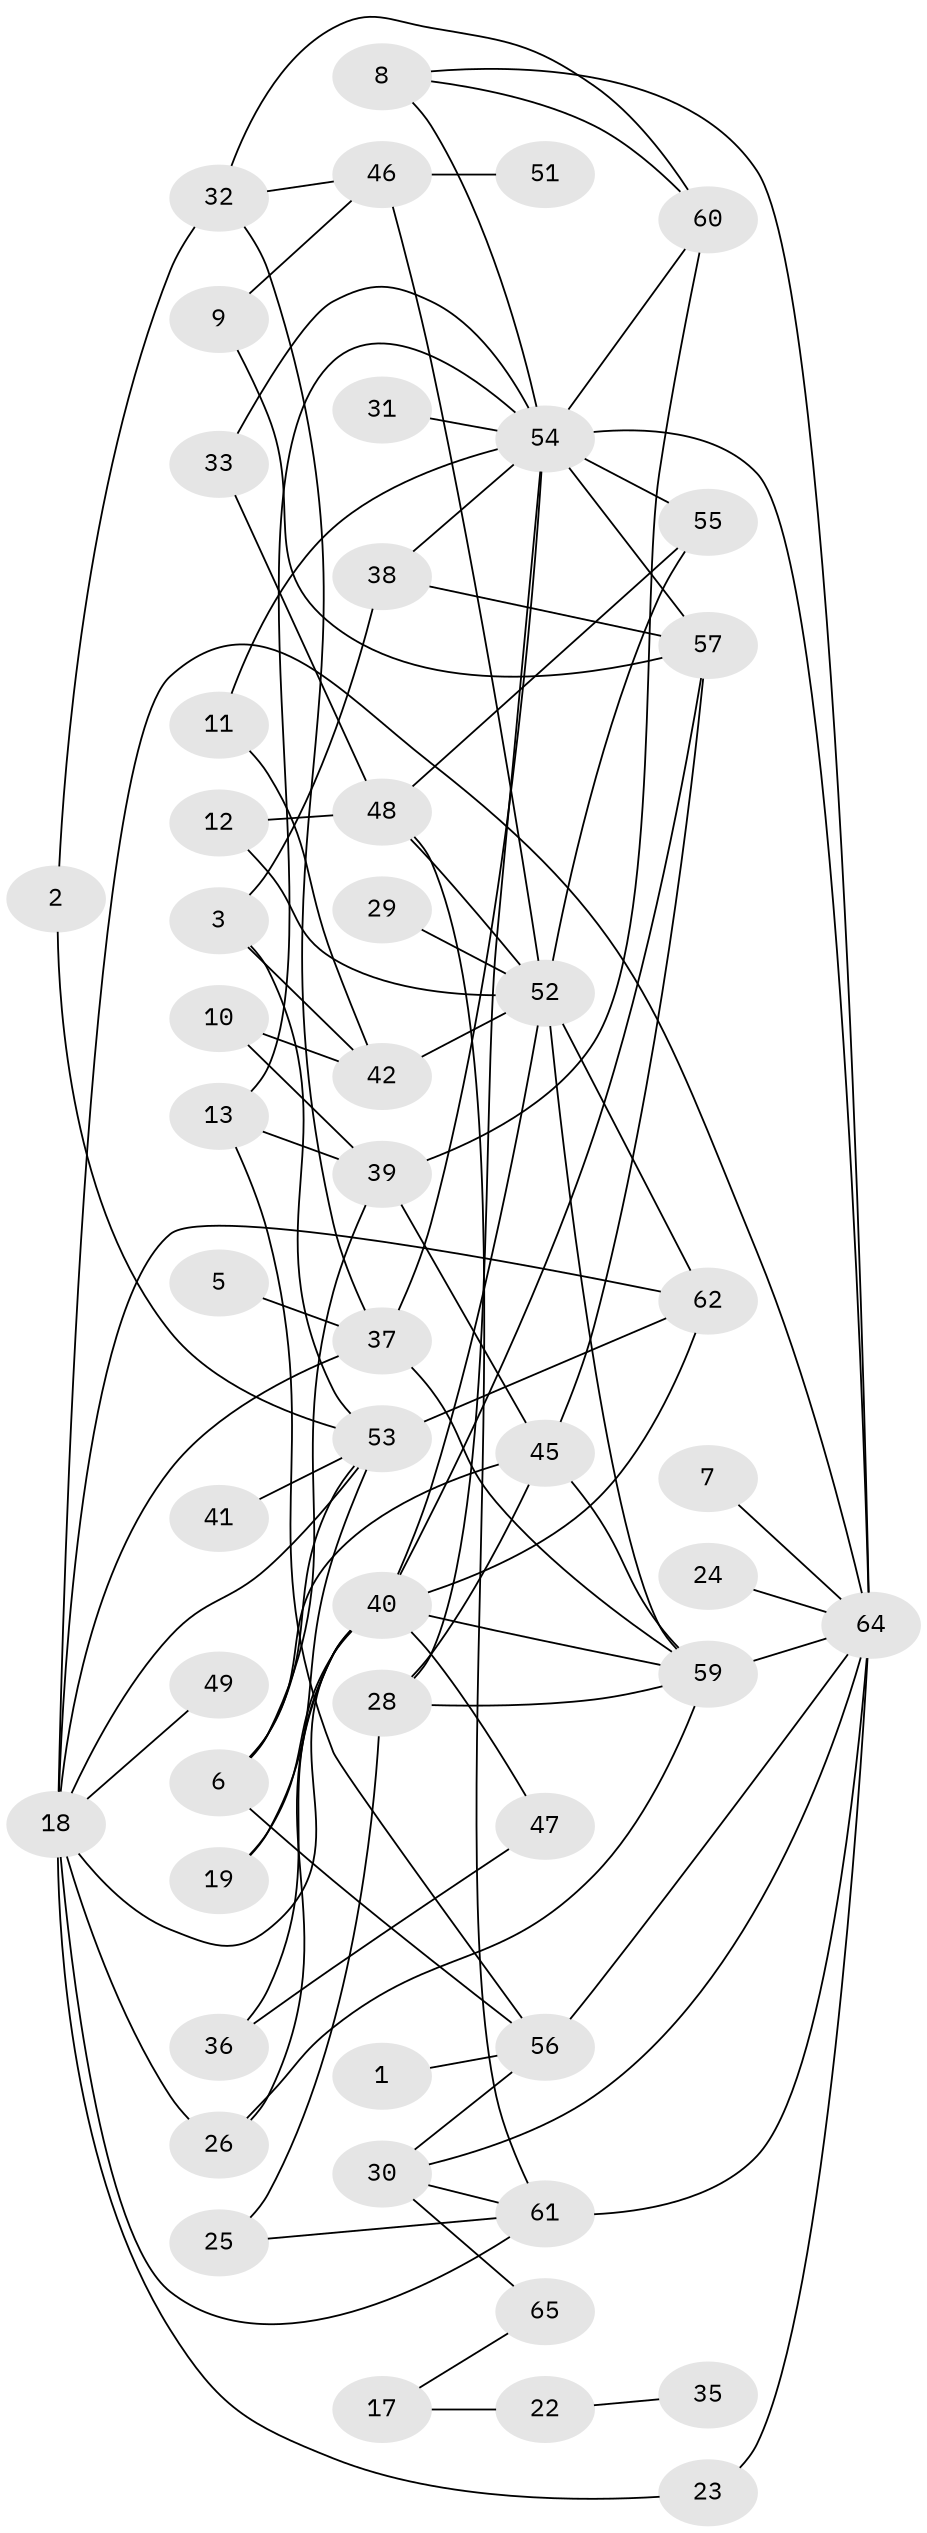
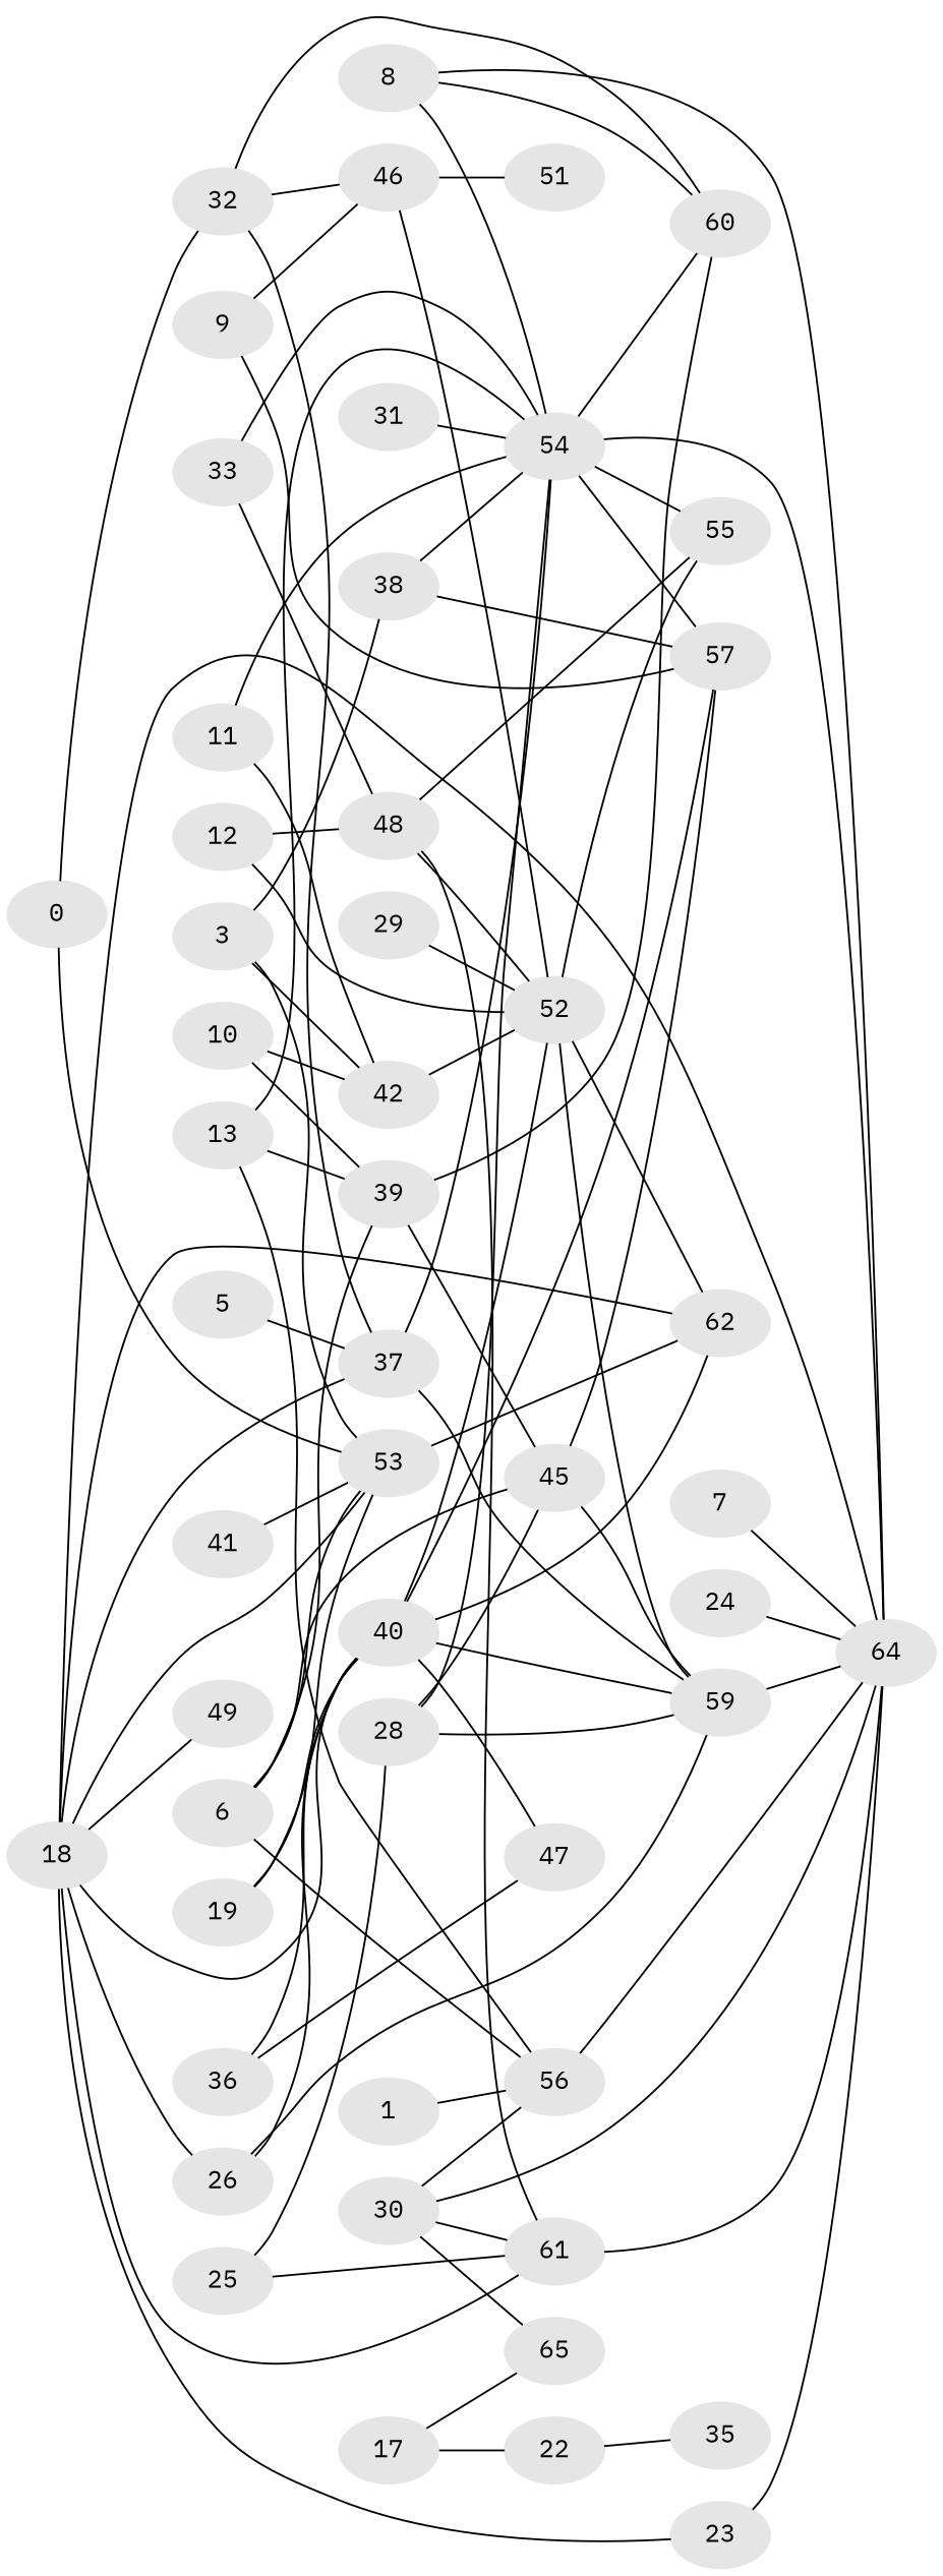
  graph {
    fontname="IBM Plex Mono"
    rankdir=LR
    node [color=gray90 fontname="IBM Plex Mono" style=filled]
    edge [fontname="IBM Plex Mono" weight=1.0]
    1
    56
    64
-   2
+   2 [label=0]
    32
    53
    37
    60
    46
    62
    3
    38
    42
    54
    57
    52
    5
    59
    6
    39
    45
    7
    8
    55
    9
    51
    10
    11
    12
    48
    61
    13
    17
    22
    65
    35
    18
    23
    26
    40
    49
    47
    19
    24
    25
    28
    29
    30
    31
    33
    36
    41
    1 -- 56
    56 -- 64
    2 -- 32
    2 -- 53
    32 -- 37
    32 -- 60
    32 -- 46
    53 -- 62
    37 -- 54
    37 -- 59
    46 -- 52
    46 -- 51
    3 -- 53
    3 -- 38
    3 -- 42
    38 -- 54
    38 -- 57
    42 -- 52
    54 -- 64
    54 -- 60
    54 -- 57
    54 -- 55
    52 -- 62
    52 -- 59
    52 -- 55
    5 -- 37
    59 -- 64
    6 -- 56
    6 -- 53
    6 -- 39
    6 -- 45
    39 -- 60
    39 -- 45
    45 -- 57
    45 -- 59
    7 -- 64
    8 -- 64
    8 -- 60
    8 -- 54
    9 -- 46
    9 -- 57
    10 -- 42
    10 -- 39
    11 -- 42
    11 -- 54 [weight=2.0]
    12 -- 52
    12 -- 48
    48 -- 52
    48 -- 55 [weight=2.0]
    48 -- 61
    61 -- 64
    13 -- 56
    13 -- 54
    13 -- 39
    17 -- 22
    17 -- 65
    22 -- 35
    18 -- 64
    18 -- 53
    18 -- 37
    18 -- 62
    18 -- 61
    18 -- 23
    18 -- 26
    18 -- 40 [weight=2.0]
    18 -- 49
    23 -- 64
    26 -- 59
    26 -- 40
    40 -- 62
    40 -- 57
    40 -- 52
    40 -- 59
    40 -- 47
    19 -- 53
    19 -- 40
    24 -- 64
    25 -- 61
    25 -- 28
    28 -- 54
    28 -- 59
    28 -- 45
    29 -- 52
    30 -- 56
    30 -- 64
    30 -- 61
    30 -- 65
    31 -- 54
    33 -- 54
    33 -- 48
    36 -- 40
    36 -- 47
    41 -- 53
  }
